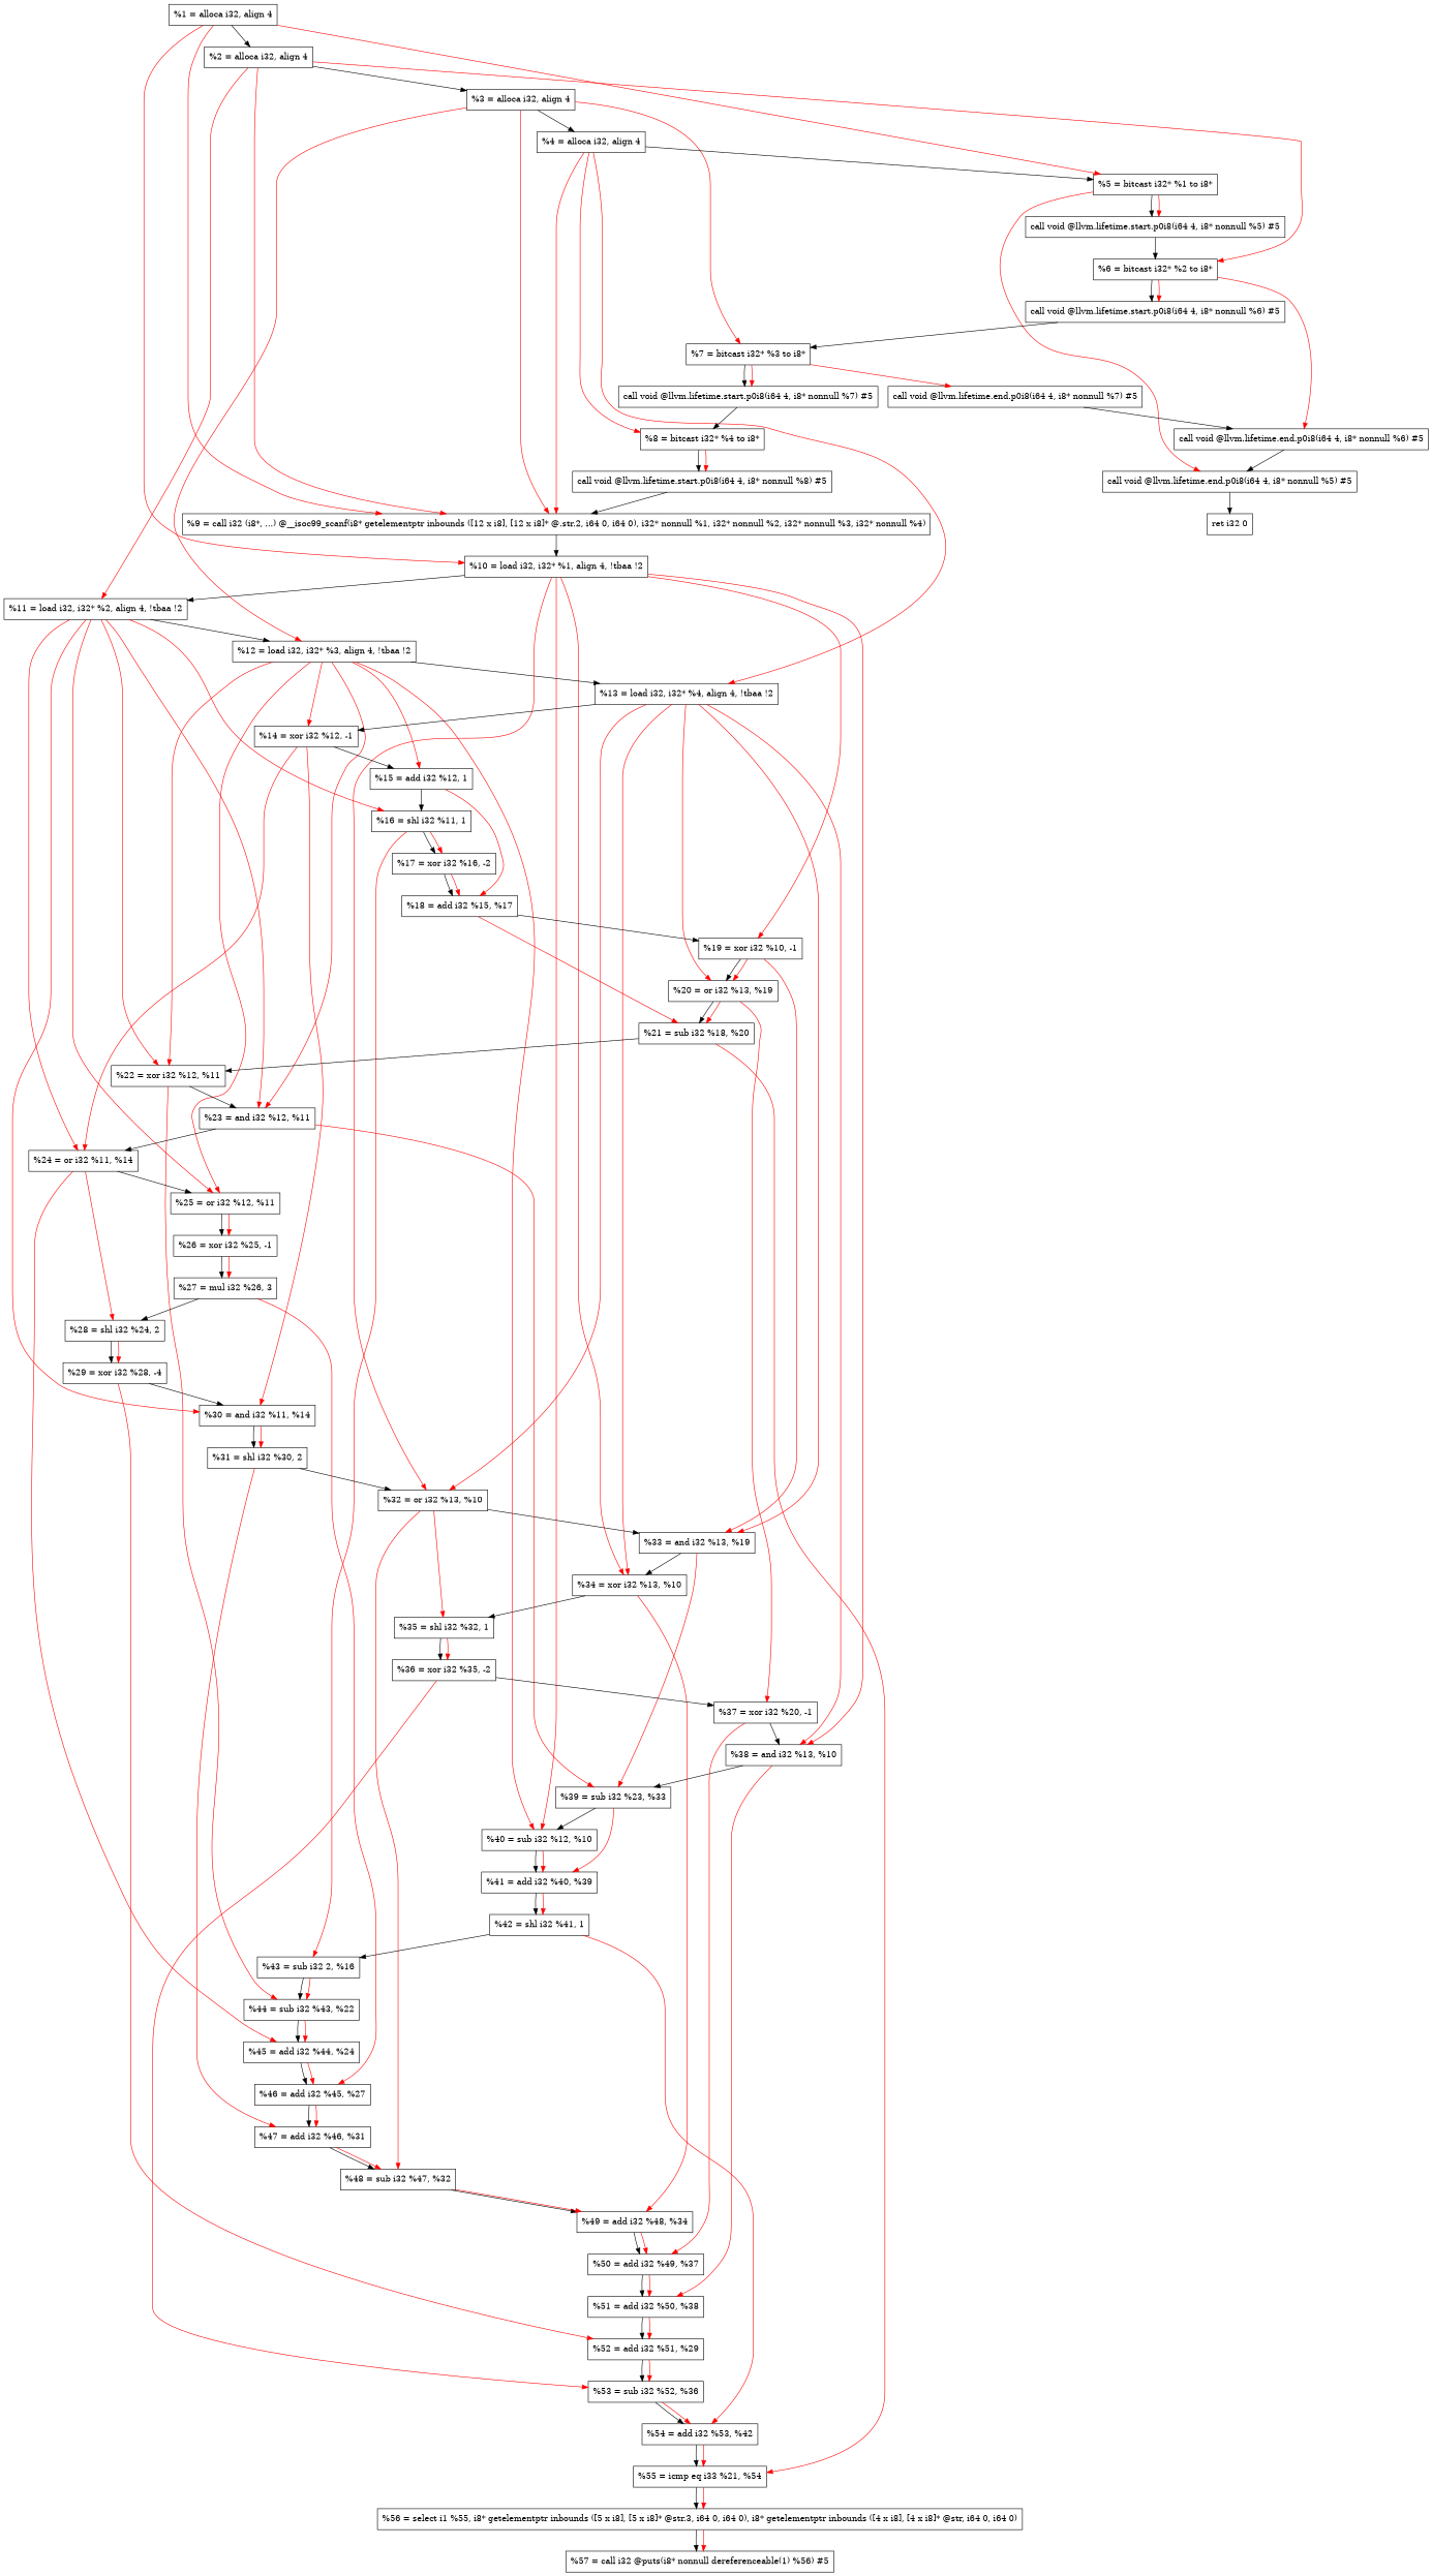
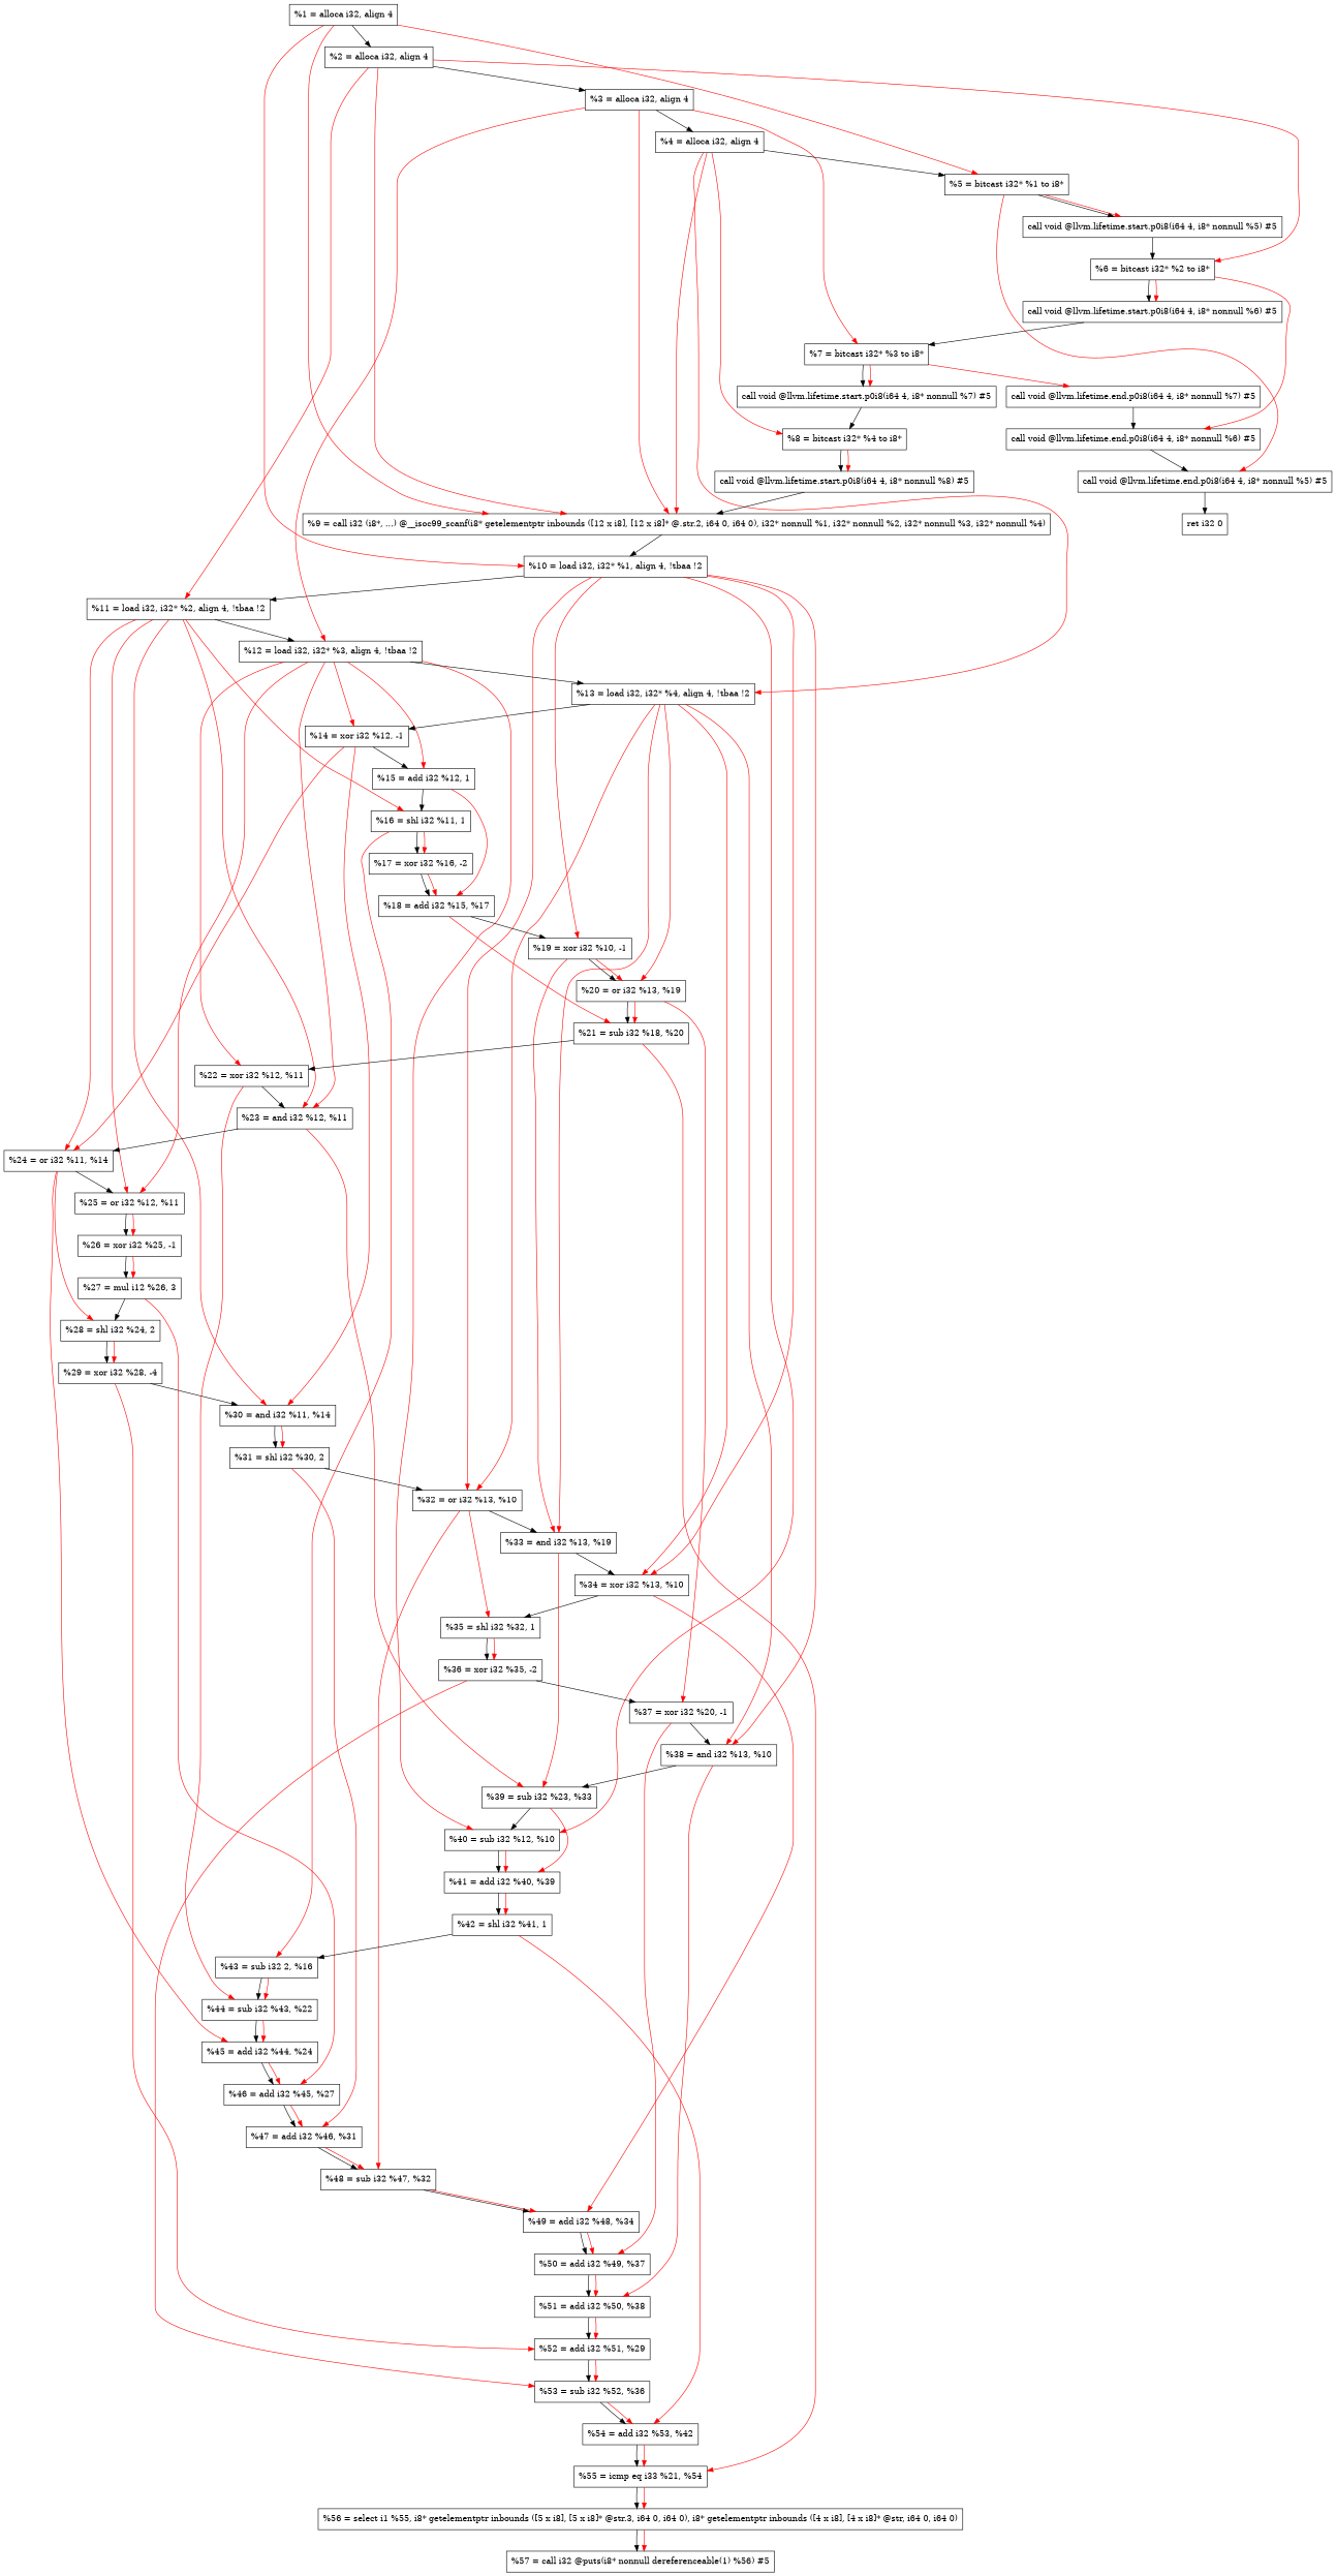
  digraph {
    node [shape=record]
    edge [color=red]
    n1 [label="  %1 = alloca i32, align 4"]
    n2 [label="  %2 = alloca i32, align 4"]
    n3 [label="  %5 = bitcast i32* %1 to i8*"]
    n4 [label="  %9 = call i32 (i8*, ...) @__isoc99_scanf(i8* getelementptr inbounds ([12 x i8], [12 x i8]* @.str.2, i64 0, i64 0), i32* nonnull %1, i32* nonnull %2, i32* nonnull %3, i32* nonnull %4)"]
    n5 [label="  %10 = load i32, i32* %1, align 4, !tbaa !2"]
    n6 [label="  %3 = alloca i32, align 4"]
    n7 [label="  %6 = bitcast i32* %2 to i8*"]
    n8 [label="  %11 = load i32, i32* %2, align 4, !tbaa !2"]
    n9 [label="  call void @llvm.lifetime.start.p0i8(i64 4, i8* nonnull %5) #5"]
    n10 [label="  call void @llvm.lifetime.end.p0i8(i64 4, i8* nonnull %5) #5"]
    n11 [label="  %19 = xor i32 %10, -1"]
    n12 [label="  %32 = or i32 %13, %10"]
    n13 [label="  %34 = xor i32 %13, %10"]
    n14 [label="  %38 = and i32 %13, %10"]
    n15 [label="  %40 = sub i32 %12, %10"]
    n16 [label="  %4 = alloca i32, align 4"]
    n17 [label="  %7 = bitcast i32* %3 to i8*"]
    n18 [label="  %12 = load i32, i32* %3, align 4, !tbaa !2"]
    n19 [label="  call void @llvm.lifetime.start.p0i8(i64 4, i8* nonnull %6) #5"]
    n20 [label="  call void @llvm.lifetime.end.p0i8(i64 4, i8* nonnull %6) #5"]
    n21 [label="  %16 = shl i32 %11, 1"]
    n22 [label="  %22 = xor i32 %12, %11"]
    n23 [label="  %23 = and i32 %12, %11"]
    n24 [label="  %24 = or i32 %11, %14"]
    n25 [label="  %25 = or i32 %12, %11"]
    n26 [label="  %30 = and i32 %11, %14"]
    n27 [label="  %8 = bitcast i32* %4 to i8*"]
    n28 [label="  %13 = load i32, i32* %4, align 4, !tbaa !2"]
    n29 [label="  call void @llvm.lifetime.start.p0i8(i64 4, i8* nonnull %7) #5"]
    n30 [label="  call void @llvm.lifetime.end.p0i8(i64 4, i8* nonnull %7) #5"]
    n31 [label="  %14 = xor i32 %12, -1"]
    n32 [label="  %15 = add i32 %12, 1"]
    n33 [label="  call void @llvm.lifetime.start.p0i8(i64 4, i8* nonnull %8) #5"]
    n34 [label="  %20 = or i32 %13, %19"]
    n35 [label="  %33 = and i32 %13, %19"]
    n36 [label="  ret i32 0"]
    n37 [label="  %35 = shl i32 %32, 1"]
    n38 [label="  %48 = sub i32 %47, %32"]
    n39 [label="  %49 = add i32 %48, %34"]
    n40 [label="  %39 = sub i32 %23, %33"]
    n41 [label="  %51 = add i32 %50, %38"]
    n42 [label="  %41 = add i32 %40, %39"]
    n43 [label="  %17 = xor i32 %16, -2"]
    n44 [label="  %43 = sub i32 2, %16"]
    n45 [label="  %44 = sub i32 %43, %22"]
    n46 [label="  %28 = shl i32 %24, 2"]
    n47 [label="  %45 = add i32 %44, %24"]
    n48 [label="  %26 = xor i32 %25, -1"]
    n49 [label="  %31 = shl i32 %30, 2"]
    n50 [label="  %18 = add i32 %15, %17"]
    n51 [label="  %21 = sub i32 %18, %20"]
    n52 [label="  %37 = xor i32 %20, -1"]
    n53 [label="%55 = icmp eq i33 %21, %54"]
    n54 [label="  %50 = add i32 %49, %37"]
    n55 [label="  %56 = select i1 %55, i8* getelementptr inbounds ([5 x i8], [5 x i8]* @str.3, i64 0, i64 0), i8* getelementptr inbounds ([4 x i8], [4 x i8]* @str, i64 0, i64 0)"]
    n56 [label="  %29 = xor i32 %28, -4"]
    n57 [label="  %46 = add i32 %45, %27"]
-   n58 [label="  %27 = mul i32 %26, 3"]
+   n58 [label="%27 = mul i12 %26, 3"]
    n59 [label="  %47 = add i32 %46, %31"]
    n60 [label="  %52 = add i32 %51, %29"]
    n61 [label="  %53 = sub i32 %52, %36"]
    n62 [label="  %36 = xor i32 %35, -2"]
    n63 [label="  %54 = add i32 %53, %42"]
    n64 [label="  %42 = shl i32 %41, 1"]
    n65 [label="  %57 = call i32 @puts(i8* nonnull dereferenceable(1) %56) #5"]
    n1 -> n2 [color=""]
    n1 -> n3
    n1 -> n4
    n1 -> n5
    n2 -> n4
    n2 -> n6 [color=""]
    n2 -> n7
    n2 -> n8
    n3 -> n9 [color=""]
    n3 -> n9
    n3 -> n10
    n4 -> n5 [color=""]
    n5 -> n8 [color=""]
    n5 -> n11
    n5 -> n12
    n5 -> n13
    n5 -> n14
    n5 -> n15
    n6 -> n4
    n6 -> n16 [color=""]
    n6 -> n17
    n6 -> n18
    n7 -> n19 [color=""]
    n7 -> n19
    n7 -> n20
    n8 -> n18 [color=""]
    n8 -> n21
-   n8 -> n22
    n8 -> n23
    n8 -> n24
    n8 -> n25
    n8 -> n26
    n9 -> n7 [color=""]
    n10 -> n36 [color=""]
    n11 -> n34 [color=""]
    n11 -> n34
    n11 -> n35
    n12 -> n35 [color=""]
    n12 -> n37
    n12 -> n38
    n13 -> n37 [color=""]
    n13 -> n39
    n14 -> n40 [color=""]
    n14 -> n41
    n15 -> n42 [color=""]
    n15 -> n42
    n16 -> n3 [color=""]
    n16 -> n4
    n16 -> n27
    n16 -> n28
    n17 -> n29 [color=""]
    n17 -> n29
    n17 -> n30
    n18 -> n15
    n18 -> n22
    n18 -> n23
    n18 -> n25
    n18 -> n28 [color=""]
    n18 -> n31
    n18 -> n32
    n19 -> n17 [color=""]
    n20 -> n10 [color=""]
    n21 -> n43 [color=""]
    n21 -> n43
    n21 -> n44
    n22 -> n23 [color=""]
    n22 -> n45
    n23 -> n24 [color=""]
    n23 -> n40
    n24 -> n25 [color=""]
    n24 -> n46
    n24 -> n47
    n25 -> n48 [color=""]
    n25 -> n48
    n26 -> n49 [color=""]
    n26 -> n49
    n27 -> n33 [color=""]
    n27 -> n33
    n28 -> n12
    n28 -> n13
    n28 -> n14
    n28 -> n31 [color=""]
    n28 -> n34
    n28 -> n35
    n29 -> n27 [color=""]
    n30 -> n20 [color=""]
    n31 -> n24
    n31 -> n26
    n31 -> n32 [color=""]
    n32 -> n21 [color=""]
    n32 -> n50
    n33 -> n4 [color=""]
    n34 -> n51 [color=""]
    n34 -> n51
    n34 -> n52
    n35 -> n13 [color=""]
    n35 -> n40
    n37 -> n62 [color=""]
    n37 -> n62
    n38 -> n39 [color=""]
    n38 -> n39
    n39 -> n54 [color=""]
    n39 -> n54
    n40 -> n15 [color=""]
    n40 -> n42
    n41 -> n60 [color=""]
    n41 -> n60
    n42 -> n64 [color=""]
    n42 -> n64
    n43 -> n50 [color=""]
    n43 -> n50
    n44 -> n45 [color=""]
    n44 -> n45
    n45 -> n47 [color=""]
    n45 -> n47
    n46 -> n56 [color=""]
    n46 -> n56
    n47 -> n57 [color=""]
    n47 -> n57
    n48 -> n58 [color=""]
    n48 -> n58
    n49 -> n12 [color=""]
    n49 -> n59
    n50 -> n11 [color=""]
    n50 -> n51
    n51 -> n22 [color=""]
    n51 -> n53
    n52 -> n14 [color=""]
    n52 -> n54
    n53 -> n55 [color=""]
    n53 -> n55
    n54 -> n41 [color=""]
    n54 -> n41
    n55 -> n65 [color=""]
    n55 -> n65
    n56 -> n26 [color=""]
    n56 -> n60
    n57 -> n59 [color=""]
    n57 -> n59
    n58 -> n46 [color=""]
    n58 -> n57
    n59 -> n38 [color=""]
    n59 -> n38
    n60 -> n61 [color=""]
    n60 -> n61
    n61 -> n63 [color=""]
    n61 -> n63
    n62 -> n52 [color=""]
    n62 -> n61
    n63 -> n53 [color=""]
    n63 -> n53
    n64 -> n44 [color=""]
    n64 -> n63
  }
